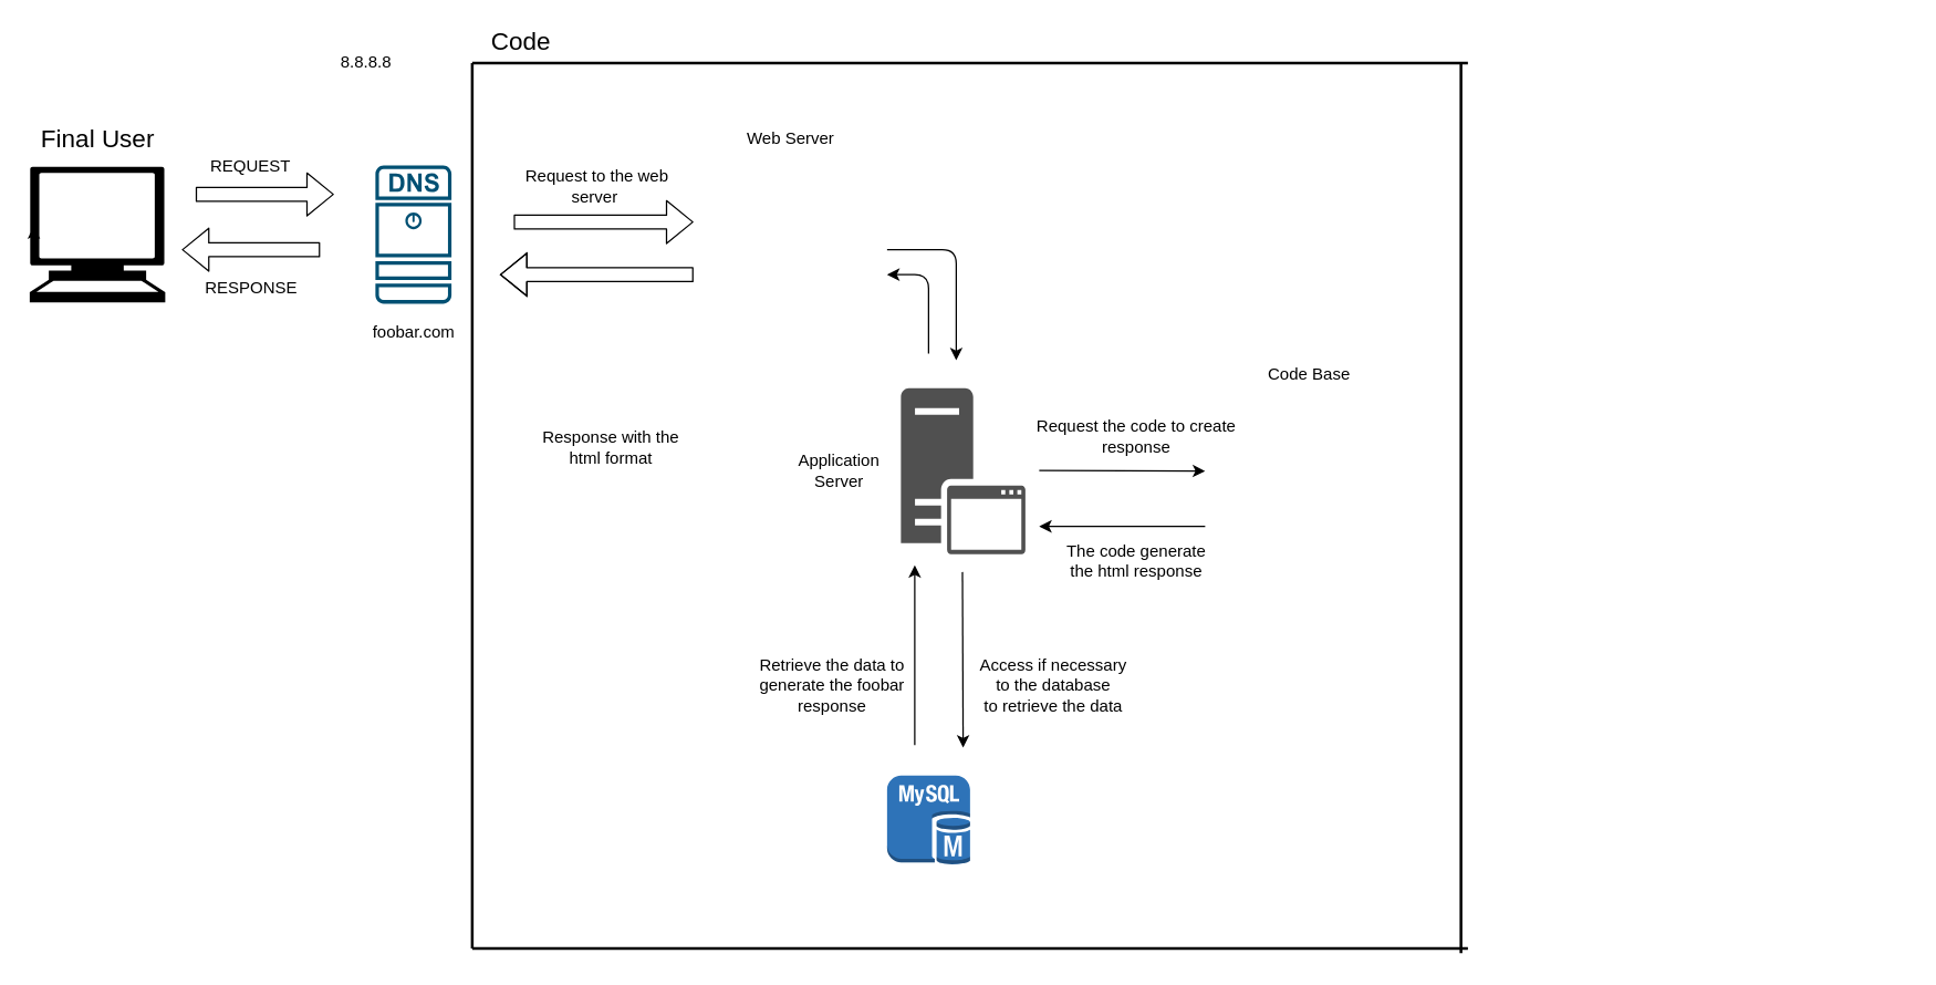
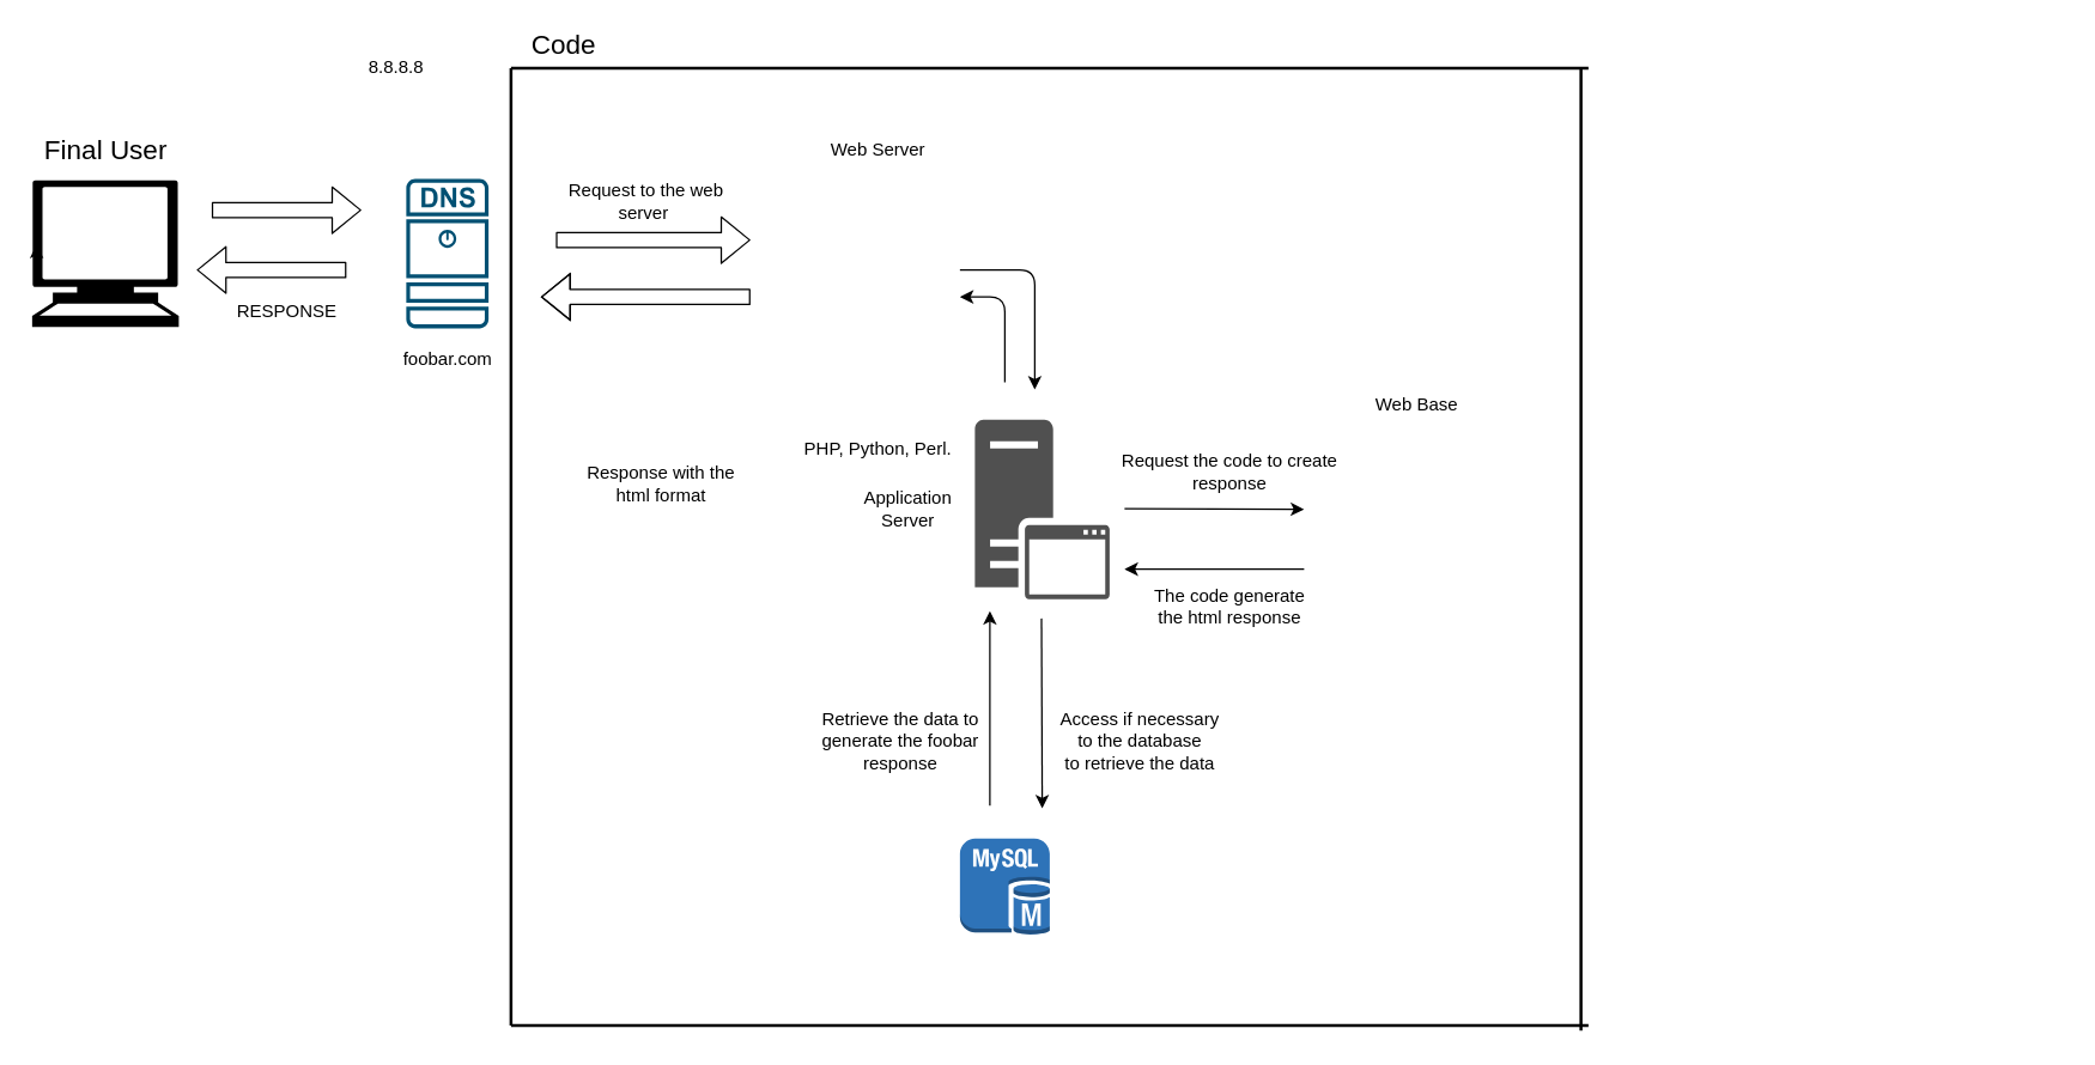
  <mxCell id="0" />
  <mxCell id="1" parent="0" />
  <mxCell id="2" value="" style="shape=mxgraph.signs.tech.computer;html=1;fillColor=#000000;strokeColor=none;verticalLabelPosition=bottom;verticalAlign=top;align=center;" vertex="1" parent="1"><mxGeometry x="21" y="120" width="98" height="98" as="geometry" /></mxCell>
  <mxCell id="3" style="edgeStyle=orthogonalEdgeStyle;rounded=0;orthogonalLoop=1;jettySize=auto;html=1;exitX=0;exitY=0.5;exitDx=0;exitDy=0;exitPerimeter=0;entryX=0.031;entryY=0.439;entryDx=0;entryDy=0;entryPerimeter=0;" edge="1" parent="1" source="2" target="2"><mxGeometry relative="1" as="geometry" /></mxCell>
  <mxCell id="4" value="" style="shape=flexArrow;endArrow=classic;html=1;" edge="1" parent="1"><mxGeometry width="50" height="50" relative="1" as="geometry"><mxPoint x="141" y="140" as="sourcePoint" /><mxPoint x="241" y="140" as="targetPoint" /></mxGeometry></mxCell>
  <mxCell id="5" value="" style="shape=flexArrow;endArrow=classic;html=1;" edge="1" parent="1"><mxGeometry width="50" height="50" relative="1" as="geometry"><mxPoint x="231" y="180" as="sourcePoint" /><mxPoint x="131" y="180" as="targetPoint" /><Array as="points" /></mxGeometry></mxCell>
- <mxCell id="6" value="REQUEST" style="text;html=1;strokeColor=none;fillColor=none;align=center;verticalAlign=middle;whiteSpace=wrap;rounded=0;" vertex="1" parent="1"><mxGeometry x="161" y="110" width="40" height="20" as="geometry" /></mxCell>
- <mxCell id="7" value="RESPONSE" style="text;html=1;align=center;verticalAlign=middle;resizable=0;points=[];autosize=1;" vertex="1" parent="1"><mxGeometry x="141" y="198" width="80" height="20" as="geometry" /></mxCell>
+ <mxCell id="7" value="RESPONSE" style="text;html=1;align=center;verticalAlign=middle;resizable=0;points=[];autosize=1;" vertex="1" parent="1"><mxGeometry x="151" y="198" width="80" height="20" as="geometry" /></mxCell>
  <mxCell id="8" value="" style="points=[[0.015,0.015,0],[0.985,0.015,0],[0.985,0.985,0],[0.015,0.985,0],[0.25,0,0],[0.5,0,0],[0.75,0,0],[1,0.25,0],[1,0.5,0],[1,0.75,0],[0.75,1,0],[0.5,1,0],[0.25,1,0],[0,0.75,0],[0,0.5,0],[0,0.25,0]];verticalLabelPosition=bottom;html=1;verticalAlign=top;aspect=fixed;align=center;pointerEvents=1;shape=mxgraph.cisco19.dns_server;fillColor=#005073;strokeColor=none;" vertex="1" parent="1"><mxGeometry x="271" y="119" width="55" height="100" as="geometry" /></mxCell>
  <mxCell id="9" value="8.8.8.8" style="text;html=1;align=center;verticalAlign=middle;resizable=0;points=[];autosize=1;" vertex="1" parent="1"><mxGeometry x="238.5" y="35" width="50" height="20" as="geometry" /></mxCell>
  <mxCell id="10" value="foobar.com" style="text;html=1;strokeColor=none;fillColor=none;align=center;verticalAlign=middle;whiteSpace=wrap;rounded=0;" vertex="1" parent="1"><mxGeometry x="278.5" y="230" width="40" height="20" as="geometry" /></mxCell>
  <mxCell id="11" value="" style="shape=flexArrow;endArrow=classic;html=1;" edge="1" parent="1"><mxGeometry width="50" height="50" relative="1" as="geometry"><mxPoint x="371" y="160" as="sourcePoint" /><mxPoint x="501" y="160" as="targetPoint" /></mxGeometry></mxCell>
  <mxCell id="12" value="" style="shape=flexArrow;endArrow=classic;html=1;" edge="1" parent="1"><mxGeometry width="50" height="50" relative="1" as="geometry"><mxPoint x="501" y="198" as="sourcePoint" /><mxPoint x="361" y="198" as="targetPoint" /><Array as="points"><mxPoint x="411" y="198" /></Array></mxGeometry></mxCell>
- <mxCell id="13" value="Web Server" style="text;html=1;align=center;verticalAlign=middle;resizable=0;points=[];autosize=1;" vertex="1" parent="1"><mxGeometry x="531" y="90" width="80" height="20" as="geometry" /></mxCell>
+ <mxCell id="13" value="Web Server" style="text;html=1;align=center;verticalAlign=middle;resizable=0;points=[];autosize=1;" vertex="1" parent="1"><mxGeometry x="546" y="90" width="80" height="20" as="geometry" /></mxCell>
  <mxCell id="14" value="" style="endArrow=classic;html=1;" edge="1" parent="1"><mxGeometry width="50" height="50" relative="1" as="geometry"><mxPoint x="641" y="180" as="sourcePoint" /><mxPoint x="691" y="260" as="targetPoint" /><Array as="points"><mxPoint x="691" y="180" /></Array></mxGeometry></mxCell>
  <mxCell id="15" value="" style="shape=image;html=1;verticalAlign=top;verticalLabelPosition=bottom;labelBackgroundColor=#ffffff;imageAspect=0;aspect=fixed;image=https://cdn4.iconfinder.com/data/icons/logos-brands-5/24/nginx-128.png" vertex="1" parent="1"><mxGeometry x="511" y="120" width="120" height="120" as="geometry" /></mxCell>
  <mxCell id="16" value="" style="pointerEvents=1;shadow=0;dashed=0;html=1;strokeColor=none;fillColor=#505050;labelPosition=center;verticalLabelPosition=bottom;verticalAlign=top;outlineConnect=0;align=center;shape=mxgraph.office.servers.application_server;" vertex="1" parent="1"><mxGeometry x="651" y="280" width="90" height="120" as="geometry" /></mxCell>
  <mxCell id="17" value="Application&lt;br&gt;Server" style="text;html=1;align=center;verticalAlign=middle;resizable=0;points=[];autosize=1;" vertex="1" parent="1"><mxGeometry x="571" y="325" width="70" height="30" as="geometry" /></mxCell>
  <mxCell id="18" value="" style="endArrow=classic;html=1;" edge="1" parent="1"><mxGeometry width="50" height="50" relative="1" as="geometry"><mxPoint x="751" y="339.5" as="sourcePoint" /><mxPoint x="871" y="340" as="targetPoint" /></mxGeometry></mxCell>
  <mxCell id="19" value="" style="endArrow=classic;html=1;" edge="1" parent="1"><mxGeometry width="50" height="50" relative="1" as="geometry"><mxPoint x="871" y="380" as="sourcePoint" /><mxPoint x="751" y="380" as="targetPoint" /></mxGeometry></mxCell>
  <mxCell id="20" value="" style="shape=image;html=1;verticalAlign=top;verticalLabelPosition=bottom;labelBackgroundColor=#ffffff;imageAspect=0;aspect=fixed;image=https://cdn1.iconfinder.com/data/icons/hawcons/32/698678-icon-70-document-code-128.png" vertex="1" parent="1"><mxGeometry x="891" y="280" width="128" height="128" as="geometry" /></mxCell>
- <mxCell id="21" value="Code Base" style="text;html=1;align=center;verticalAlign=middle;resizable=0;points=[];autosize=1;" vertex="1" parent="1"><mxGeometry x="911" y="260" width="70" height="20" as="geometry" /></mxCell>
+ <mxCell id="21" value="Web Base" style="text;html=1;align=center;verticalAlign=middle;resizable=0;points=[];autosize=1;" vertex="1" parent="1"><mxGeometry x="911" y="260" width="70" height="20" as="geometry" /></mxCell>
  <mxCell id="22" value="" style="endArrow=classic;html=1;" edge="1" parent="1"><mxGeometry width="50" height="50" relative="1" as="geometry"><mxPoint x="671" y="255" as="sourcePoint" /><mxPoint x="641" y="198" as="targetPoint" /><Array as="points"><mxPoint x="671" y="198" /></Array></mxGeometry></mxCell>
+ <mxCell id="23" value="PHP, Python, Perl." style="text;html=1;align=center;verticalAlign=middle;resizable=0;points=[];autosize=1;" vertex="1" parent="1"><mxGeometry x="531" y="290" width="110" height="20" as="geometry" /></mxCell>
  <mxCell id="24" value="Request the code to create&lt;br&gt;response" style="text;html=1;align=center;verticalAlign=middle;resizable=0;points=[];autosize=1;" vertex="1" parent="1"><mxGeometry x="741" y="300" width="160" height="30" as="geometry" /></mxCell>
  <mxCell id="25" value="The code generate&lt;br&gt;the html response" style="text;html=1;align=center;verticalAlign=middle;resizable=0;points=[];autosize=1;" vertex="1" parent="1"><mxGeometry x="761" y="390" width="120" height="30" as="geometry" /></mxCell>
  <mxCell id="26" value="" style="outlineConnect=0;dashed=0;verticalLabelPosition=bottom;verticalAlign=top;align=center;html=1;shape=mxgraph.aws3.mysql_db_instance;fillColor=#2E73B8;gradientColor=none;" vertex="1" parent="1"><mxGeometry x="641" y="560" width="60" height="64.5" as="geometry" /></mxCell>
  <mxCell id="27" value="" style="endArrow=classic;html=1;" edge="1" parent="1"><mxGeometry width="50" height="50" relative="1" as="geometry"><mxPoint x="695.5" y="413" as="sourcePoint" /><mxPoint x="696" y="540" as="targetPoint" /></mxGeometry></mxCell>
  <mxCell id="28" value="" style="endArrow=classic;html=1;" edge="1" parent="1"><mxGeometry width="50" height="50" relative="1" as="geometry"><mxPoint x="661" y="538" as="sourcePoint" /><mxPoint x="661" y="408" as="targetPoint" /></mxGeometry></mxCell>
  <mxCell id="29" value="Access if necessary&lt;br&gt;to the database&lt;br&gt;to retrieve the data" style="text;html=1;align=center;verticalAlign=middle;resizable=0;points=[];autosize=1;" vertex="1" parent="1"><mxGeometry x="701" y="470" width="120" height="50" as="geometry" /></mxCell>
  <mxCell id="30" value="Retrieve the data to&lt;br&gt;generate the foobar&lt;br&gt;response" style="text;html=1;align=center;verticalAlign=middle;resizable=0;points=[];autosize=1;" vertex="1" parent="1"><mxGeometry x="541" y="470" width="120" height="50" as="geometry" /></mxCell>
  <mxCell id="31" value="Request to the web&lt;br&gt;server&amp;nbsp;" style="text;html=1;align=center;verticalAlign=middle;resizable=0;points=[];autosize=1;" vertex="1" parent="1"><mxGeometry x="371" y="119" width="120" height="30" as="geometry" /></mxCell>
  <mxCell id="32" value="" style="line;strokeWidth=2;html=1;" vertex="1" parent="1"><mxGeometry x="341" y="40" width="720" height="10" as="geometry" /></mxCell>
  <mxCell id="33" value="" style="line;strokeWidth=2;html=1;" vertex="1" parent="1"><mxGeometry x="341" y="680" width="720" height="10" as="geometry" /></mxCell>
  <mxCell id="34" value="" style="line;strokeWidth=2;html=1;rotation=-90;" vertex="1" parent="1"><mxGeometry x="734.13" y="361.63" width="643.75" height="10" as="geometry" /></mxCell>
  <mxCell id="35" value="" style="line;strokeWidth=2;html=1;rotation=-90;" vertex="1" parent="1"><mxGeometry x="21" y="360" width="640" height="10" as="geometry" /></mxCell>
  <mxCell id="36" value="Response with the&lt;br&gt;html format" style="text;html=1;align=center;verticalAlign=middle;resizable=0;points=[];autosize=1;" vertex="1" parent="1"><mxGeometry x="386" y="308" width="110" height="30" as="geometry" /></mxCell>
  <mxCell id="37" value="&lt;font style=&quot;font-size: 18px&quot;&gt;Code&lt;/font&gt;" style="text;html=1;align=center;verticalAlign=middle;resizable=0;points=[];autosize=1;" vertex="1" parent="1"><mxGeometry x="341" y="20" width="70" height="20" as="geometry" /></mxCell>
  <mxCell id="38" value="&lt;font style=&quot;font-size: 18px&quot;&gt;Final User&lt;/font&gt;" style="text;html=1;align=center;verticalAlign=middle;resizable=0;points=[];autosize=1;" vertex="1" parent="1"><mxGeometry x="20" y="90" width="100" height="20" as="geometry" /></mxCell>
